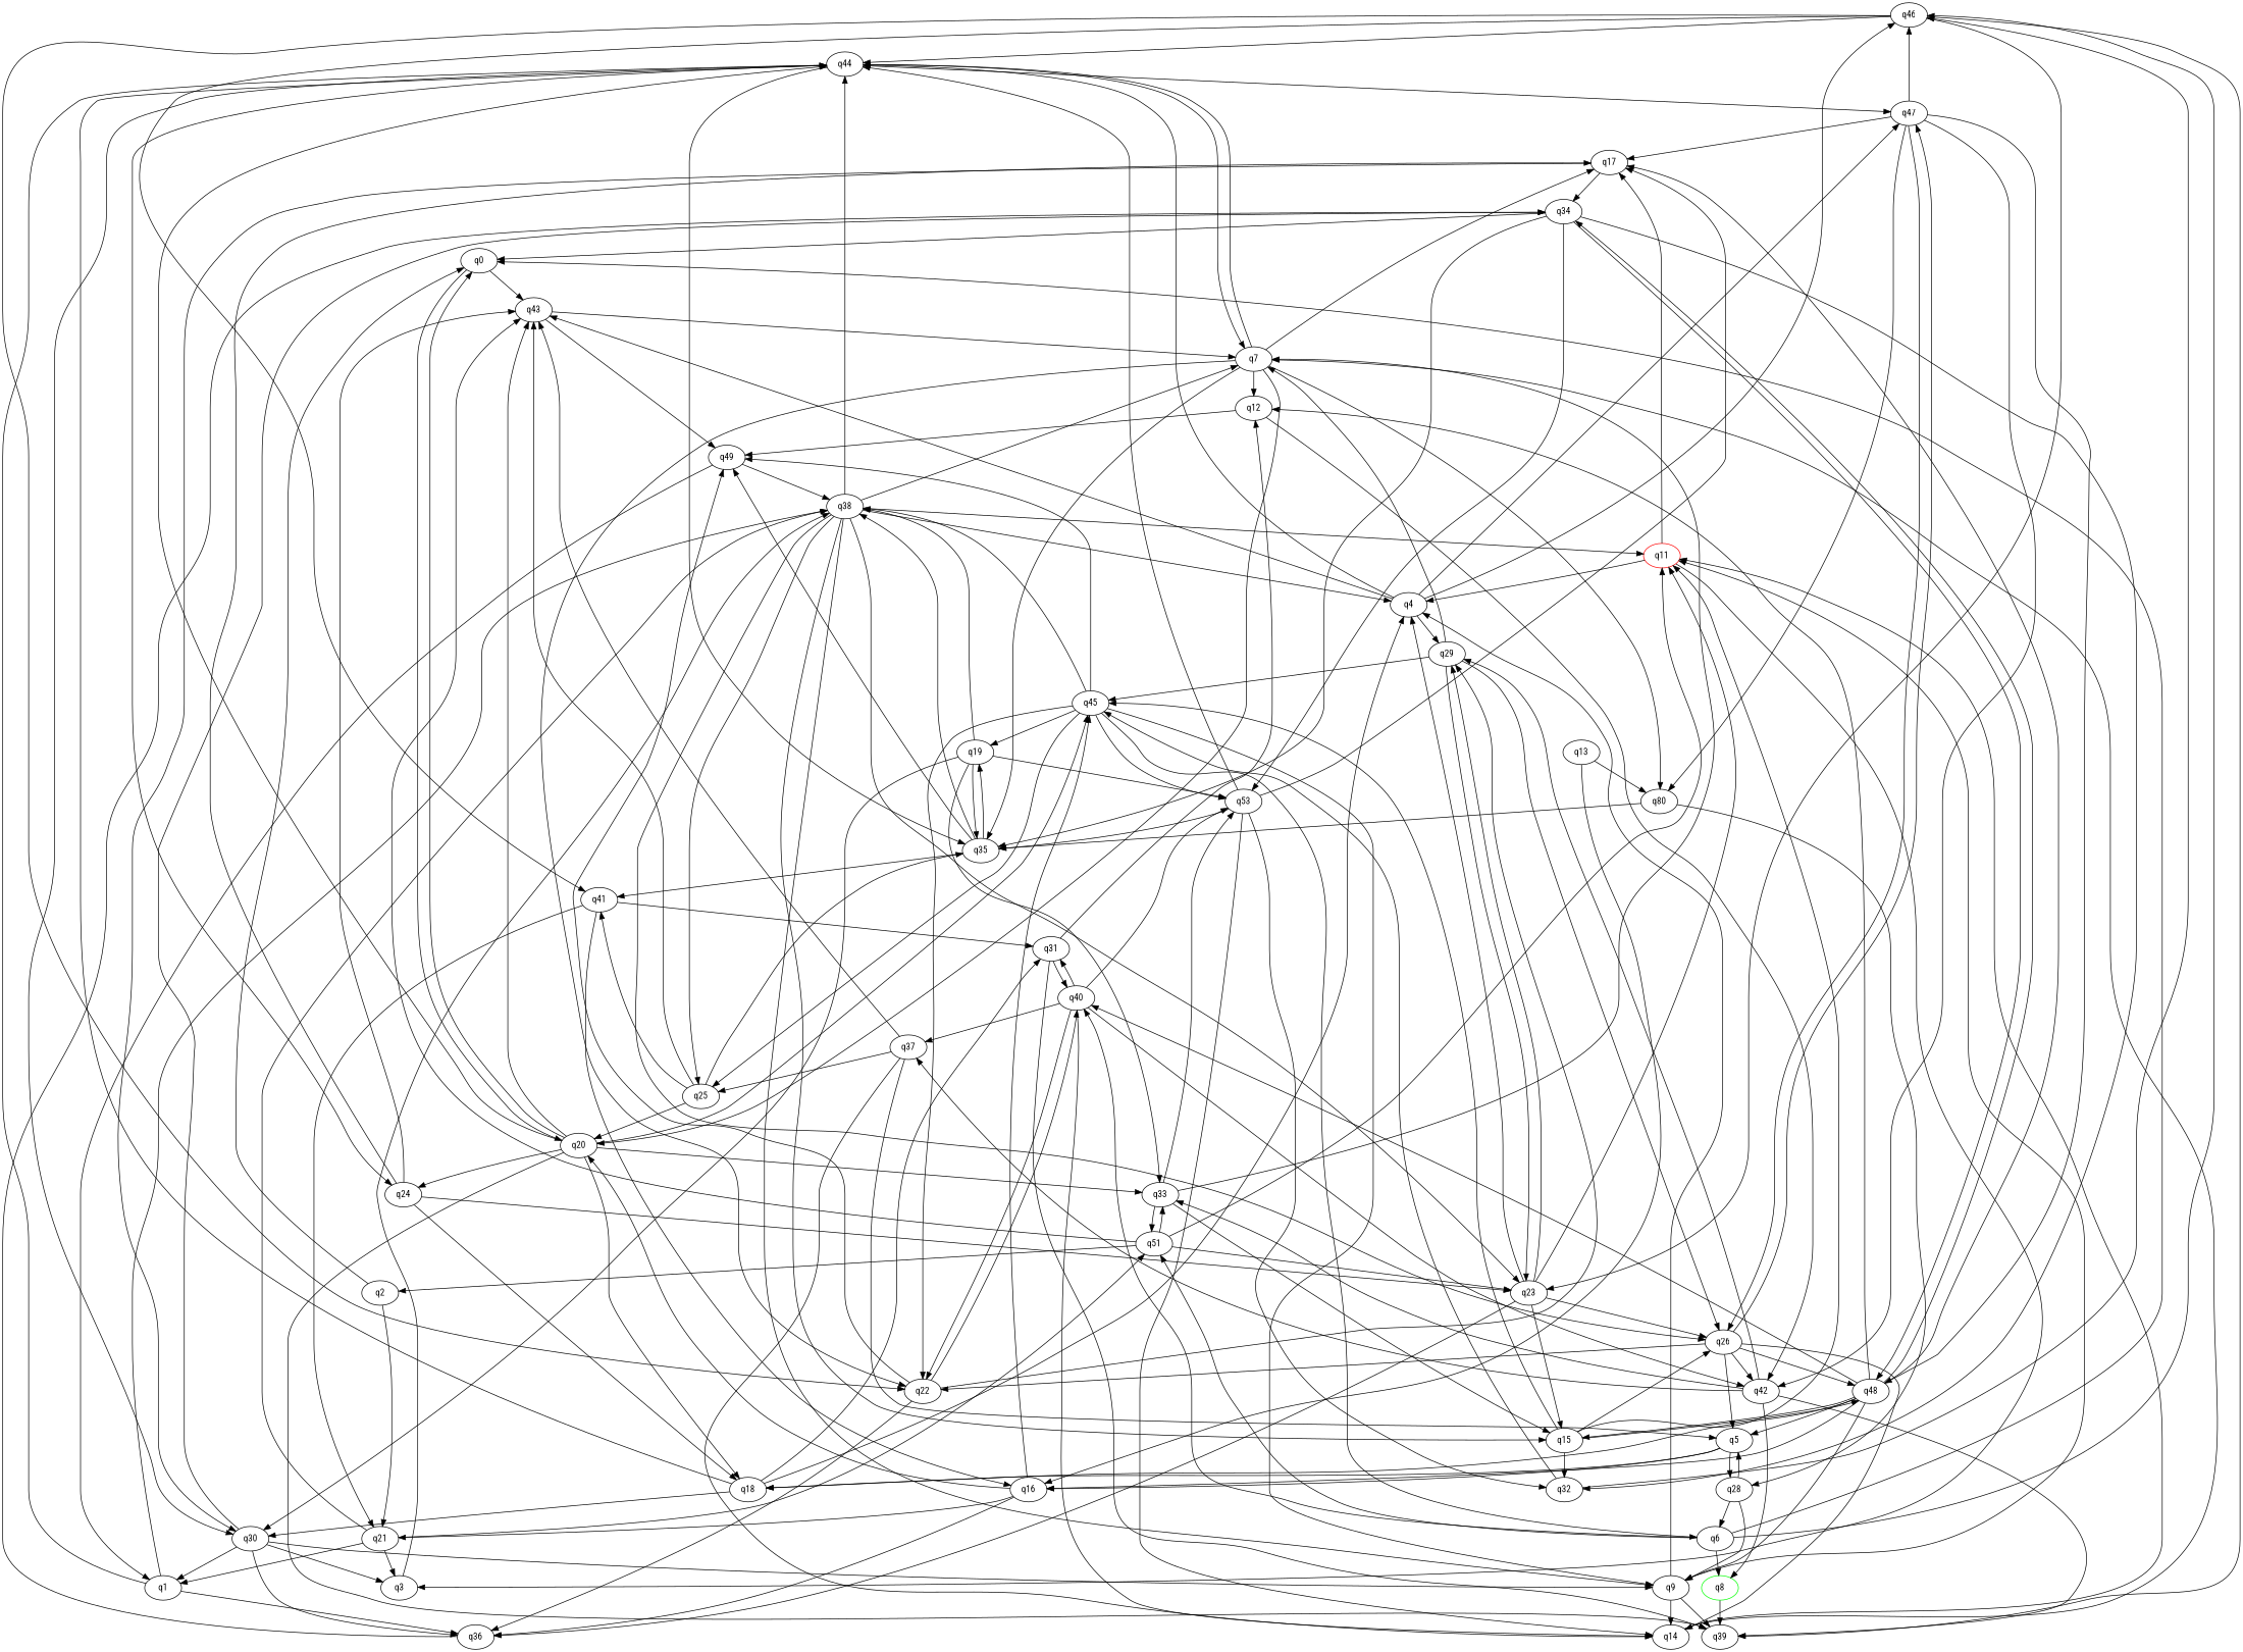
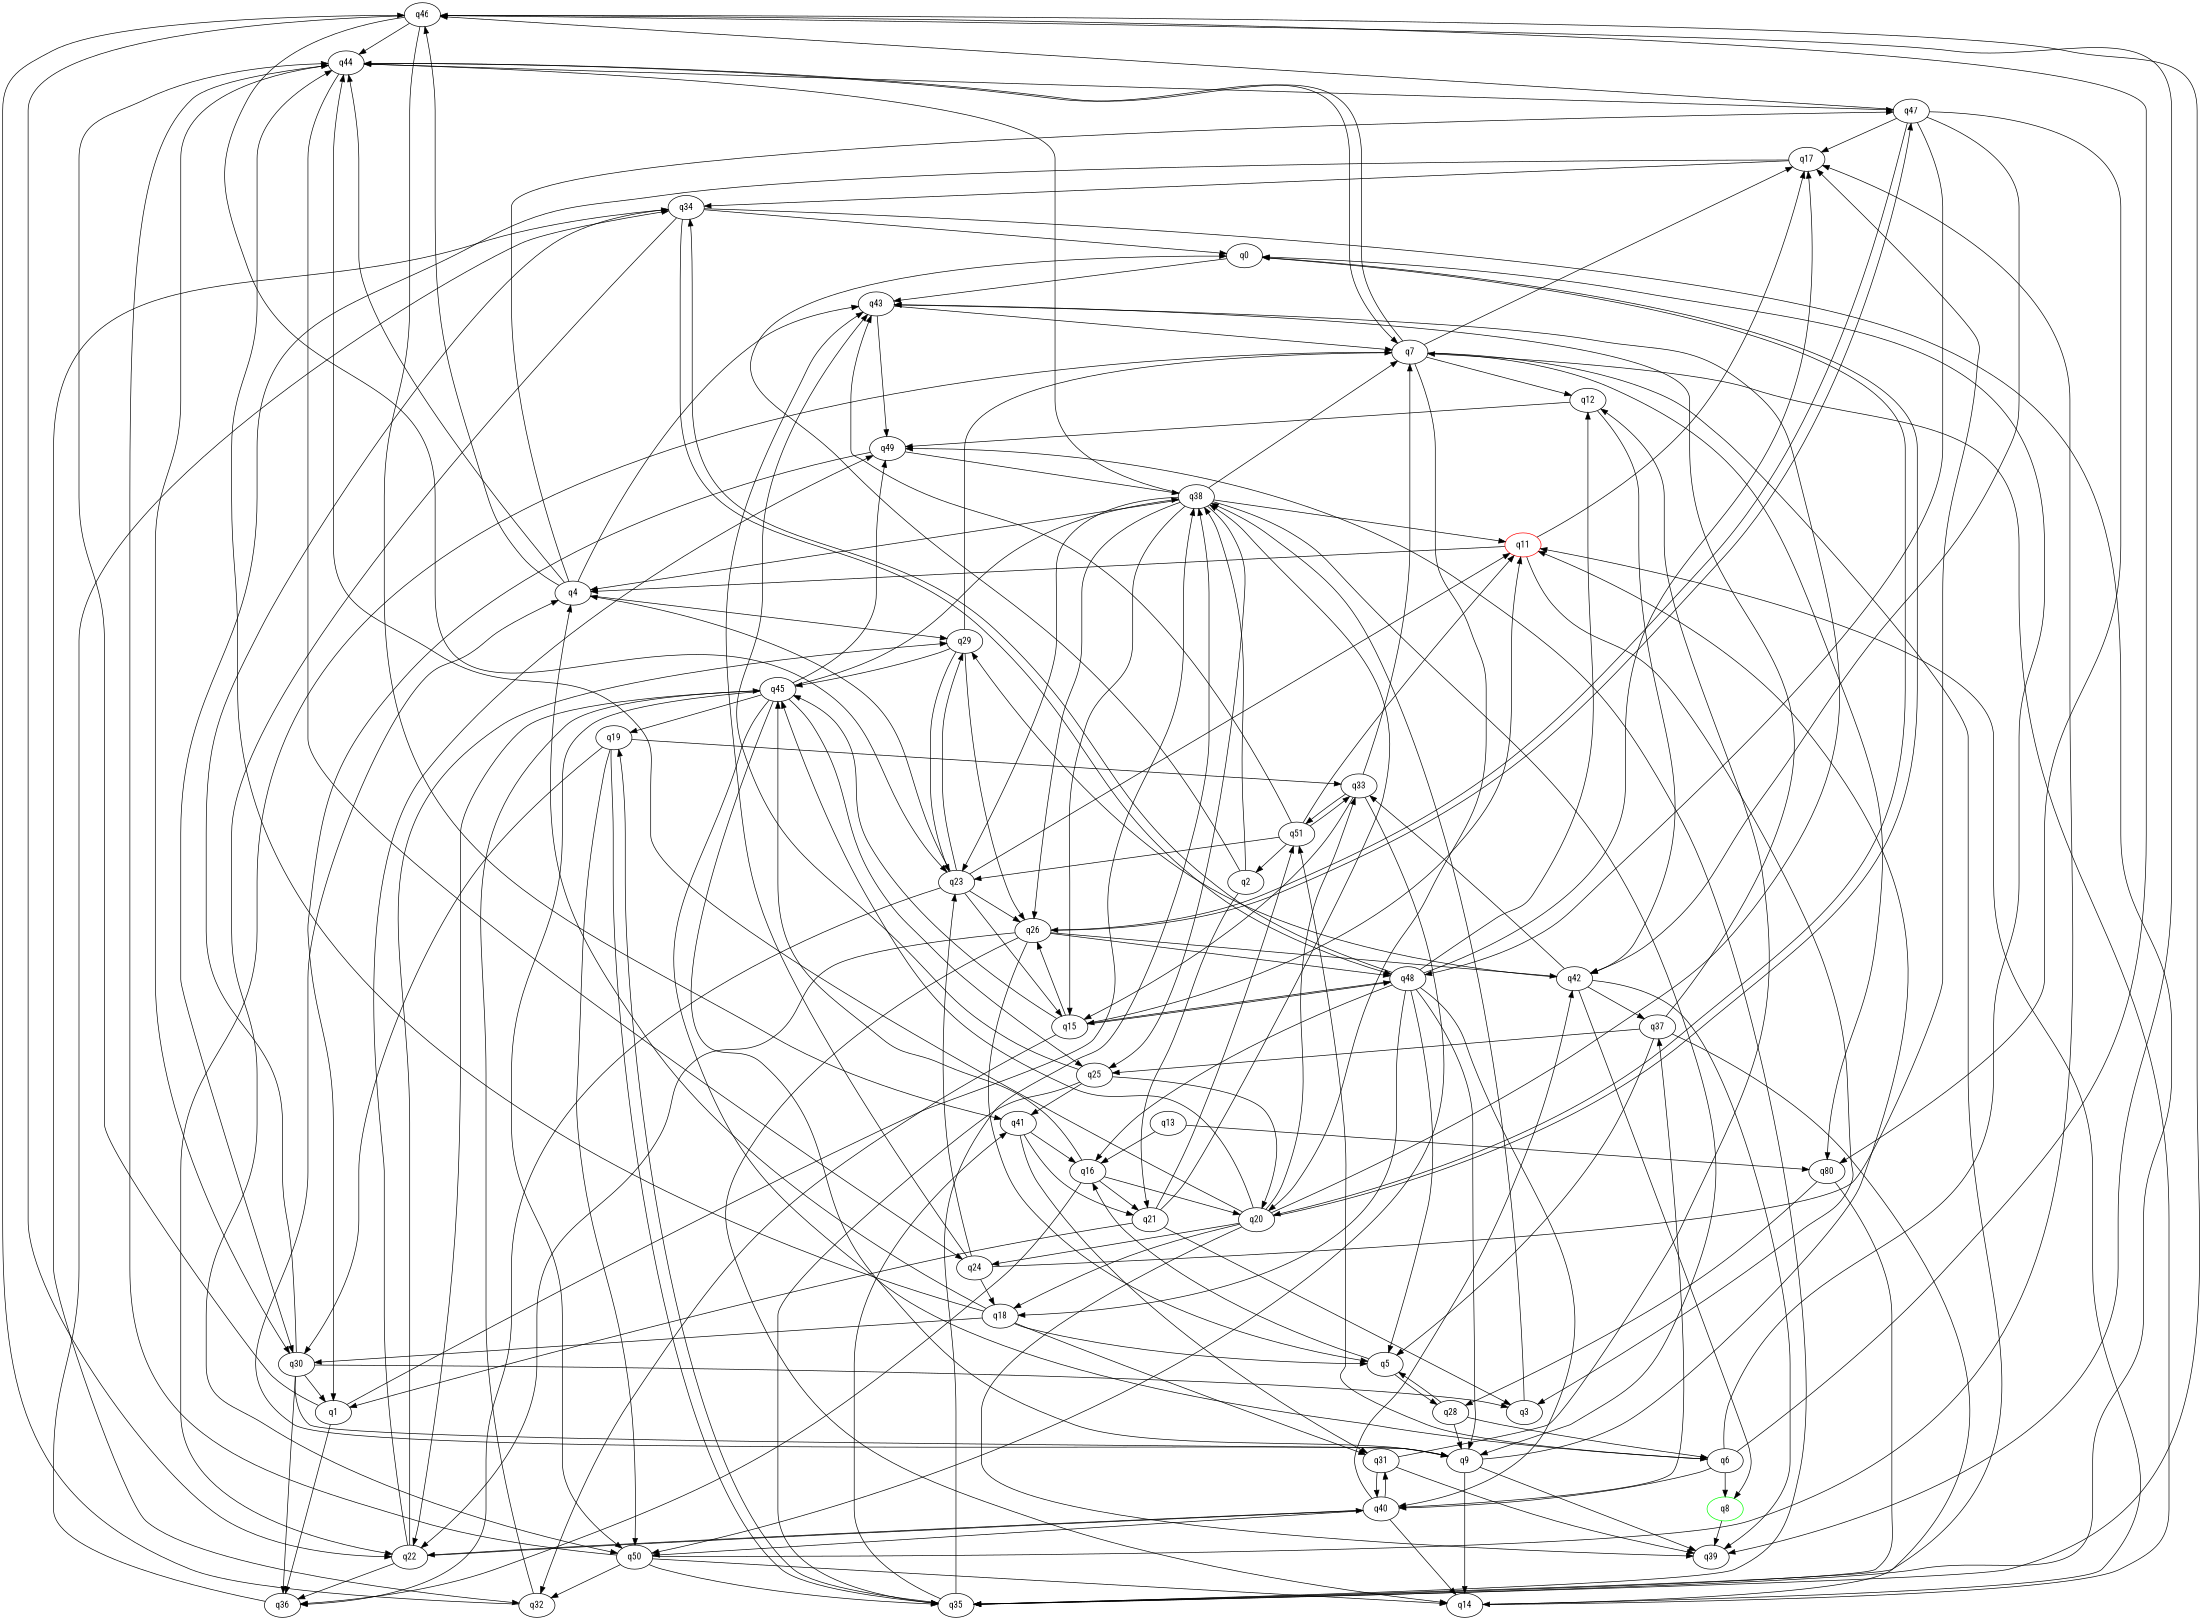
  digraph {
    fontname="Roboto Condensed"
    node [fontname="Roboto Condensed"]
    edge [fontname="Roboto Condensed"]
    q8 [color=green initial=1]
    q39
    q11 [color=red final=1]
    q3
    q4
    q17
    q38
    q43
    q44
    q47
    q29
    q46
    q34
    q30
    q0
    q20
    q24
    q45
    q18
    q33
    q7
    q49
    q35
    q23
    q9
    q25
    q22
    q6
-   q50 [label=q53]
+   q50
    q19
    q5
    q31
    q15
    q51
    n35 [label=q80]
    q12
    q1
    q36
    q26
    q48
    q32
    q14
    q42
    q41
    q2
    q21
    q40
    q16
    q28
    q37
    q13
    q8 -> q39
    q11 -> q3
    q11 -> q4
    q11 -> q17
    q3 -> q38
    q4 -> q43
    q4 -> q44
    q4 -> q47
    q4 -> q29
    q4 -> q46
    q17 -> q34
    q17 -> q30
    q38 -> q11
    q38 -> q4
    q38 -> q44
    q38 -> q7
    q38 -> q23
    q38 -> q9
    q38 -> q25
    q38 -> q15
    q38 -> q26
    q43 -> q7
    q43 -> q49
    q44 -> q47
    q44 -> q30
    q44 -> q24
    q44 -> q7
-   q44 -> q35
+   q46 -> q35
    q47 -> q17
    q47 -> q46
    q47 -> n35
    q47 -> q26
    q47 -> q48
    q47 -> q42
    q29 -> q45
    q29 -> q7
    q29 -> q23
    q29 -> q26
    q46 -> q39
    q46 -> q44
    q46 -> q23
    q46 -> q22
    q46 -> q41
    q34 -> q0
    q34 -> q35
    q34 -> q50
    q34 -> q48
    q34 -> q32
    q30 -> q3
    q30 -> q34
    q30 -> q9
    q30 -> q1
    q30 -> q36
    q0 -> q43
    q0 -> q20
    q20 -> q39
    q20 -> q43
    q20 -> q44
    q20 -> q0
    q20 -> q24
    q20 -> q45
    q20 -> q18
    q20 -> q33
    q24 -> q17
    q24 -> q43
    q24 -> q18
    q24 -> q23
    q45 -> q38
    q45 -> q49
    q45 -> q9
    q45 -> q25
    q45 -> q22
    q45 -> q6
    q45 -> q50
    q45 -> q19
    q18 -> q4
    q18 -> q44
    q18 -> q30
-   q5 -> q18
+   q18 -> q5
    q18 -> q31
    q33 -> q7
    q33 -> q50
    q33 -> q15
    q33 -> q51
    q7 -> q17
    q7 -> q44
    q7 -> q20
    q7 -> q35
    q7 -> q22
    q7 -> n35
    q7 -> q12
    q49 -> q38
    q49 -> q1
    q35 -> q38
    q35 -> q49
    q35 -> q19
    q35 -> q41
    q23 -> q11
    q23 -> q4
    q23 -> q29
    q23 -> q15
    q23 -> q36
    q23 -> q26
    q9 -> q39
    q9 -> q11
    q9 -> q4
    q9 -> q14
    q25 -> q43
    q25 -> q20
    q25 -> q35
    q25 -> q41
    q22 -> q29
    q22 -> q49
    q22 -> q36
    q22 -> q40
    q6 -> q8
    q6 -> q46
    q6 -> q0
    q6 -> q51
    q6 -> q40
    q50 -> q17
    q50 -> q44
    q50 -> q35
    q50 -> q32
    q50 -> q14
    q19 -> q30
    q19 -> q33
    q19 -> q35
    q19 -> q50
    q5 -> q16
    q5 -> q28
    q31 -> q39
    q31 -> q12
    q31 -> q40
    q15 -> q11
    q15 -> q45
    q15 -> q26
    q15 -> q48
    q15 -> q32
    q51 -> q11
    q51 -> q43
    q51 -> q33
    q51 -> q23
    q51 -> q2
    n35 -> q35
    n35 -> q28
    q12 -> q49
    q12 -> q42
    q1 -> q38
    q1 -> q44
    q1 -> q36
    q36 -> q34
    q26 -> q47
    q26 -> q22
    q26 -> q5
    q26 -> q48
    q26 -> q14
    q26 -> q42
    q48 -> q17
    q48 -> q34
    q48 -> q18
    q48 -> q9
    q48 -> q5
    q48 -> q15
    q48 -> q12
    q48 -> q40
    q48 -> q16
    q32 -> q46
    q32 -> q45
    q14 -> q11
    q14 -> q7
    q42 -> q8
    q42 -> q39
    q42 -> q29
    q42 -> q33
    q42 -> q37
    q41 -> q31
    q41 -> q21
    q41 -> q16
-   q19 -> q38
+   q2 -> q38
    q2 -> q0
    q2 -> q21
    q21 -> q3
    q21 -> q38
    q21 -> q51
    q21 -> q1
    q40 -> q22
    q40 -> q50
    q40 -> q31
    q40 -> q14
    q40 -> q42
    q40 -> q37
    q16 -> q20
    q16 -> q45
    q16 -> q36
    q16 -> q21
    q28 -> q9
    q28 -> q6
    q28 -> q5
    q37 -> q43
    q37 -> q25
    q37 -> q5
    q37 -> q14
    q13 -> n35
    q13 -> q16
  }
